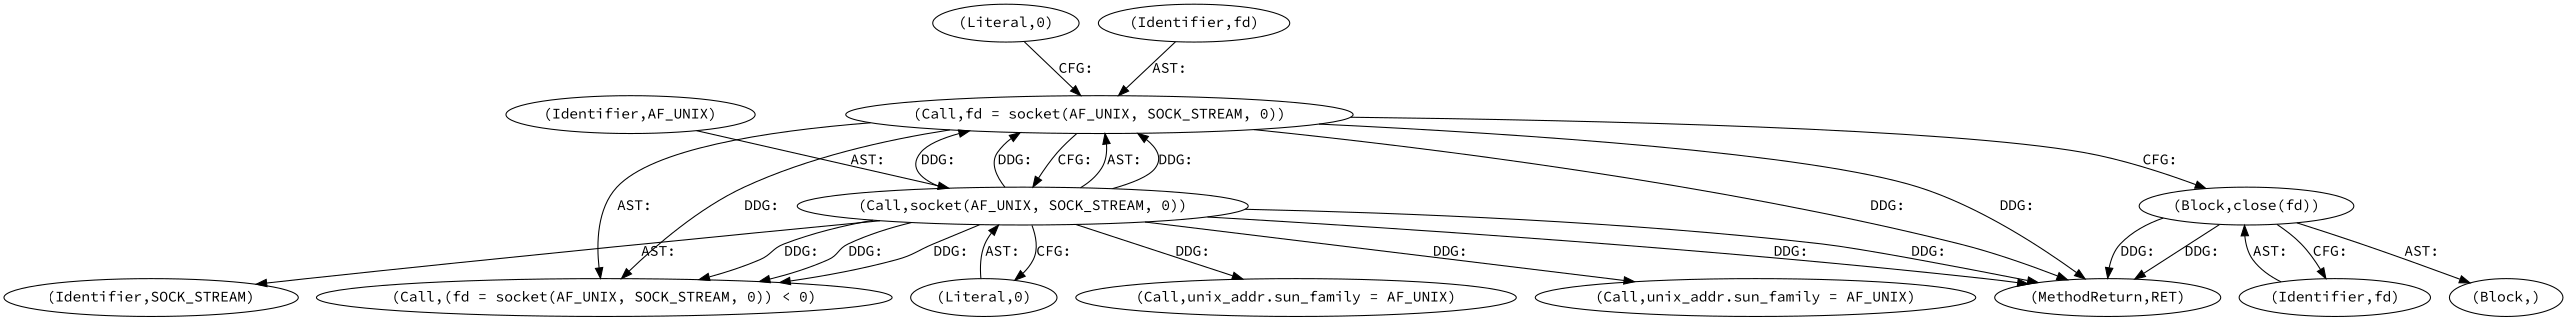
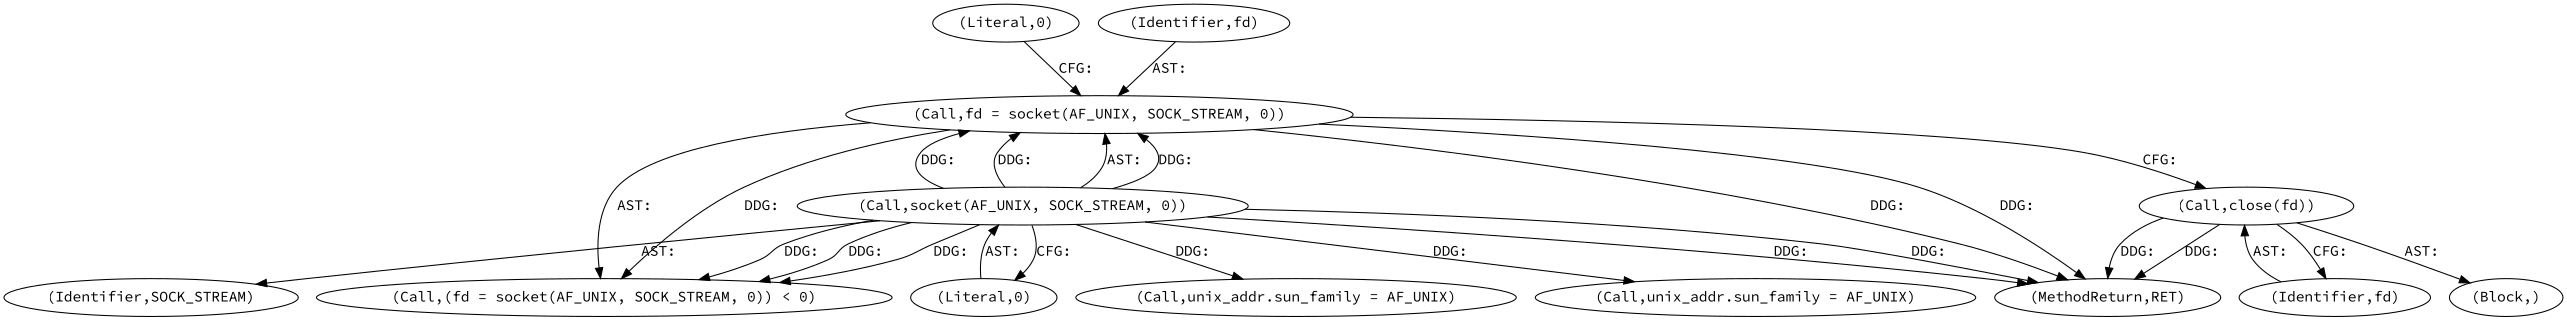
  digraph {
    fontname="Source Code Pro"
    node [fontname="Source Code Pro"]
    edge [fontname="Source Code Pro"]
-   n1 [label="(Block,close(fd))"]
+   n1 [label="(Call,close(fd))"]
    n2 [label="(Block,)"]
    n3 [label="(Identifier,fd)"]
    n4 [label="(MethodReturn,RET)"]
    n5 [label="(Call,fd = socket(AF_UNIX, SOCK_STREAM, 0))"]
    n6 [label="(Call,socket(AF_UNIX, SOCK_STREAM, 0))"]
    n7 [label="(Call,(fd = socket(AF_UNIX, SOCK_STREAM, 0)) < 0)"]
    n8 [label="(Literal,0)"]
    n9 [label="(Call,unix_addr.sun_family = AF_UNIX)"]
    n10 [label="(Call,unix_addr.sun_family = AF_UNIX)"]
    n11 [label="(Identifier,SOCK_STREAM)"]
-   n12 [label="(Identifier,AF_UNIX)"]
    n13 [label="(Literal,0)"]
    n14 [label="(Identifier,fd)"]
    n1 -> n2 [label="AST: "]
    n1 -> n3 [label="CFG: "]
    n1 -> n4 [label="DDG: "]
    n1 -> n4 [label="DDG: "]
    n3 -> n1 [label="AST: "]
    n5 -> n1 [label="CFG: "]
    n5 -> n4 [label="DDG: "]
    n5 -> n4 [label="DDG: "]
-   n5 -> n6 [label="CFG: "]
    n5 -> n7 [label="AST: "]
    n5 -> n7 [label="DDG: "]
    n6 -> n4 [label="DDG: "]
    n6 -> n4 [label="DDG: "]
    n6 -> n5 [label="AST: "]
    n6 -> n5 [label="DDG: "]
    n6 -> n5 [label="DDG: "]
    n6 -> n5 [label="DDG: "]
    n6 -> n7 [label="DDG: "]
    n6 -> n7 [label="DDG: "]
    n6 -> n7 [label="DDG: "]
    n6 -> n8 [label="CFG: "]
    n6 -> n9 [label="DDG: "]
    n6 -> n10 [label="DDG: "]
    n6 -> n11 [label="AST: "]
    n8 -> n6 [label="AST: "]
-   n12 -> n6 [label="AST: "]
    n13 -> n5 [label="CFG: "]
    n14 -> n5 [label="AST: "]
  }
